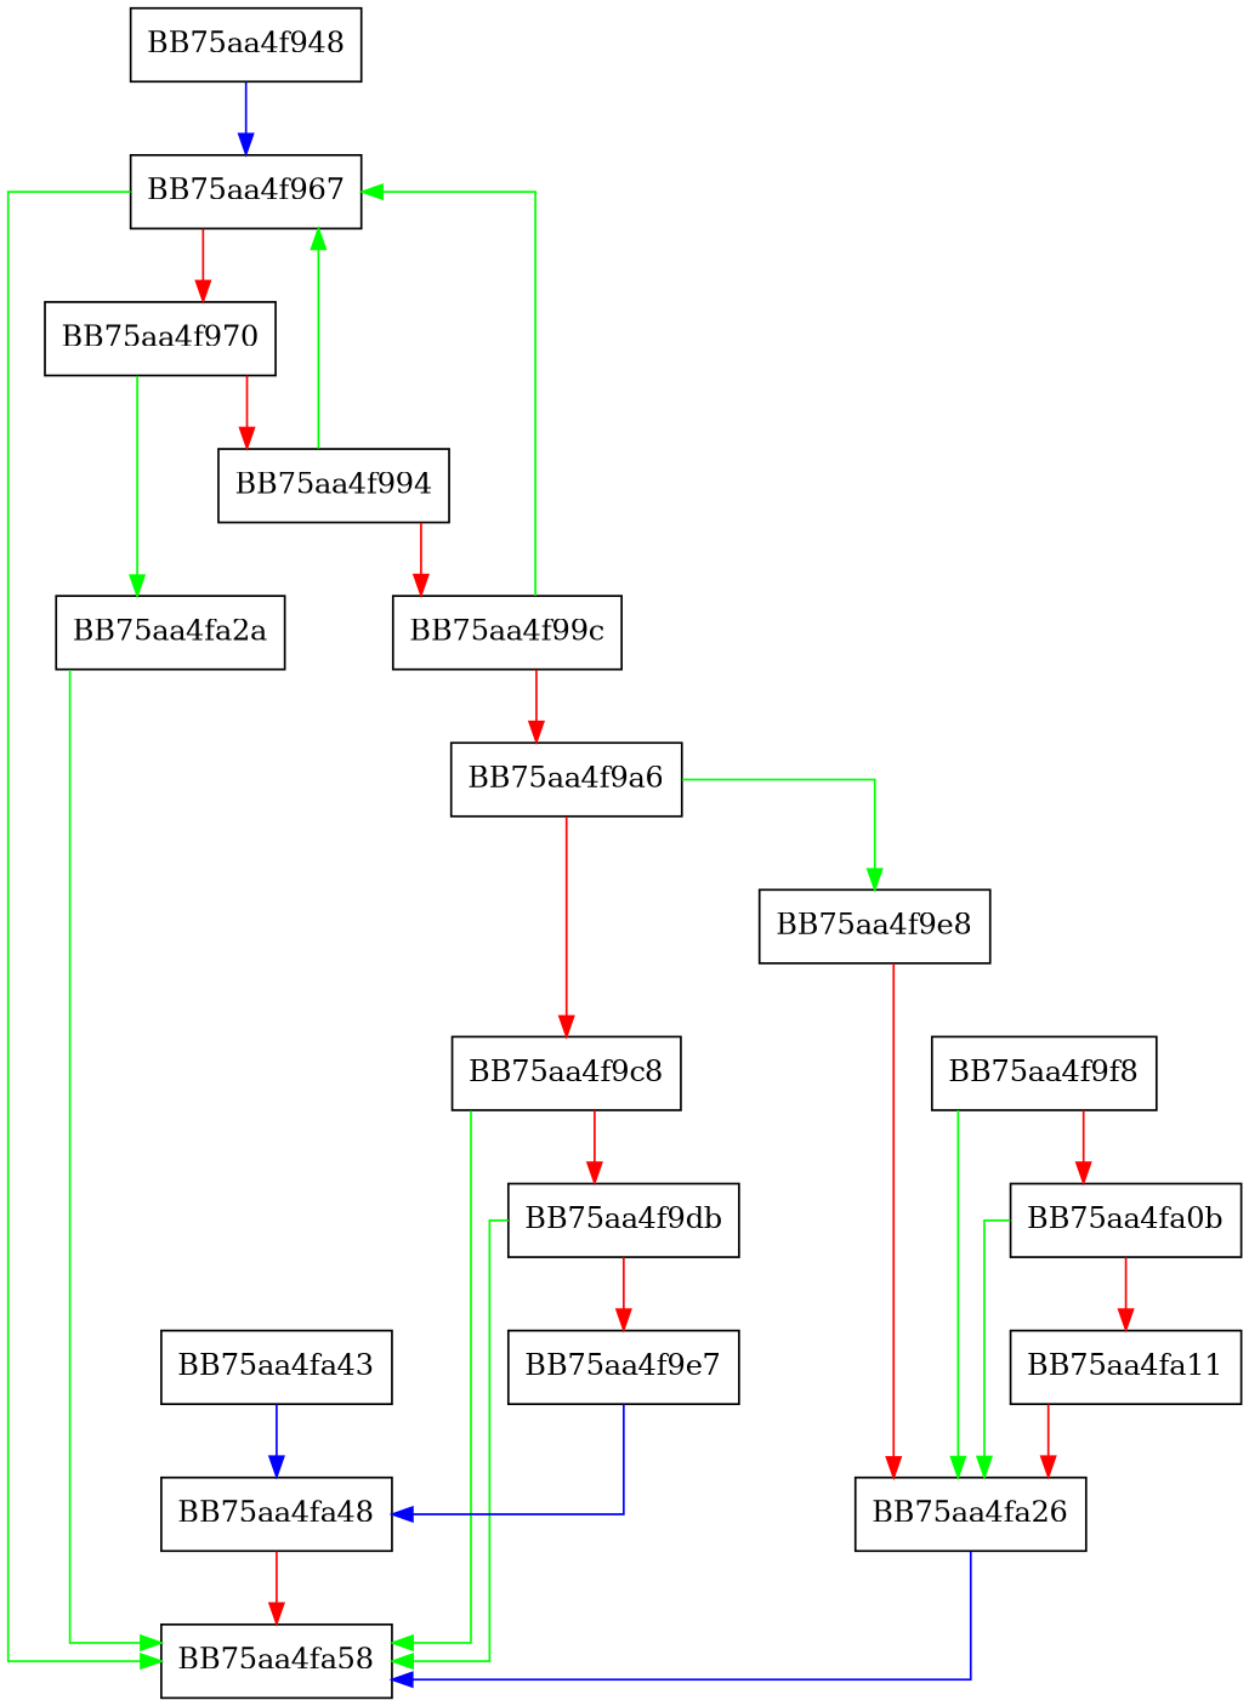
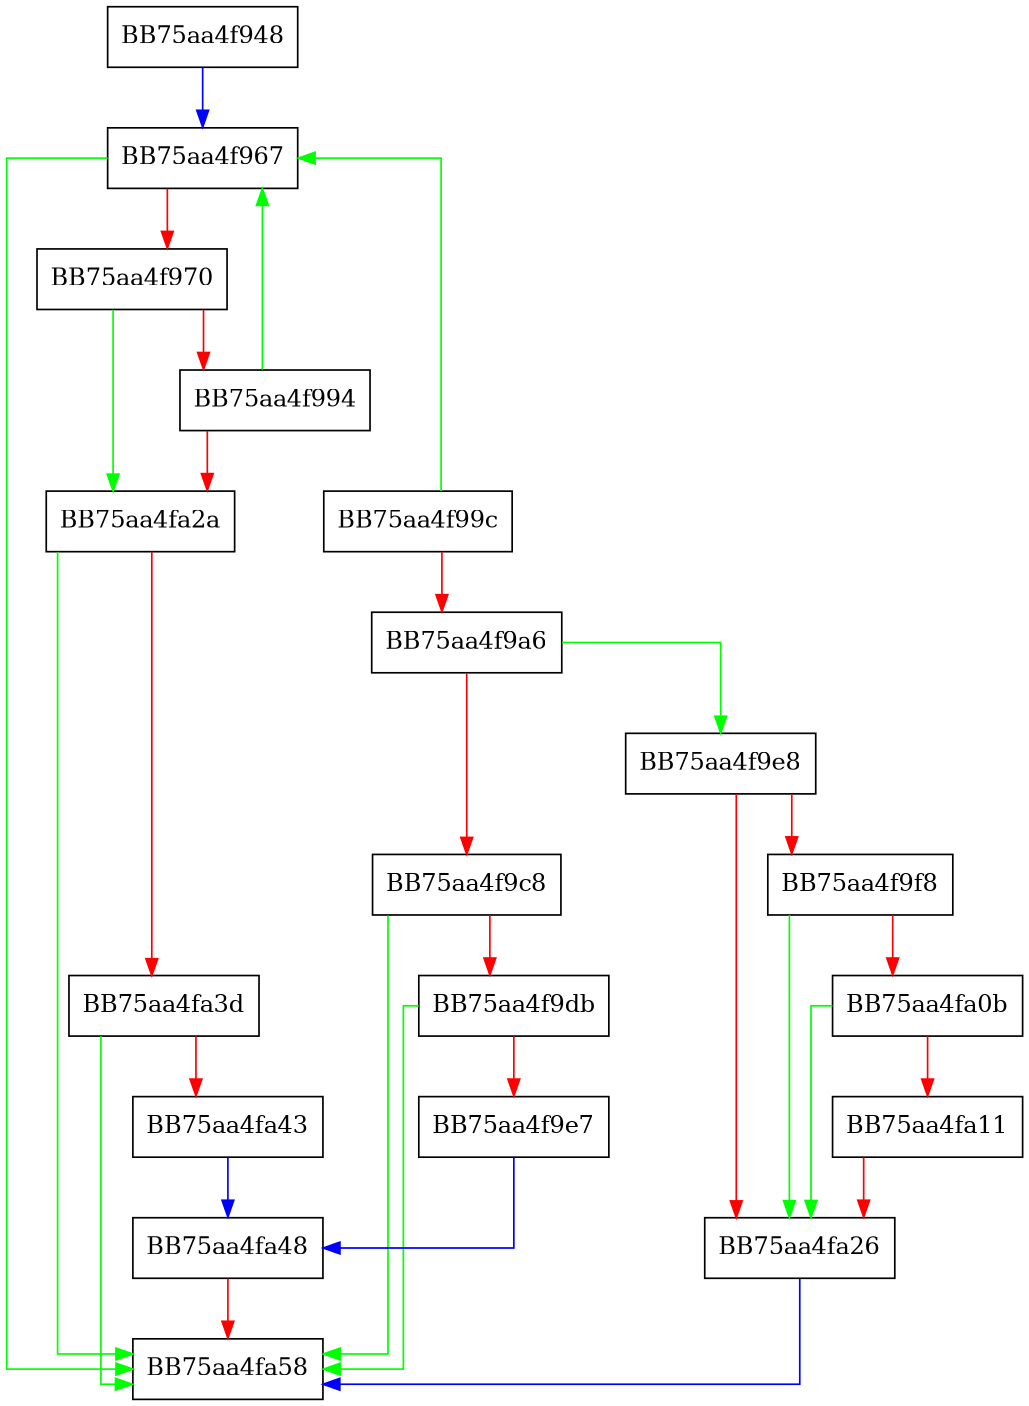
  digraph {
    splines=ortho
    node [shape=box]
    edge [color=red]
    BB75aa4f948
    BB75aa4f967
    BB75aa4fa58
    BB75aa4f970
    BB75aa4fa2a
    BB75aa4f994
+   BB75aa4fa3d
    BB75aa4f99c
    BB75aa4fa43
    BB75aa4f9a6
    BB75aa4f9e8
    BB75aa4f9c8
    BB75aa4fa26
    BB75aa4f9f8
    BB75aa4f9db
    BB75aa4fa0b
    n17 [label=BB75aa4f9e7]
    BB75aa4fa48
    BB75aa4fa11
    BB75aa4f948 -> BB75aa4f967 [color=blue]
    BB75aa4f967 -> BB75aa4fa58 [color=green]
    BB75aa4f967 -> BB75aa4f970
    BB75aa4f970 -> BB75aa4fa2a [color=green]
    BB75aa4f970 -> BB75aa4f994
    BB75aa4fa2a -> BB75aa4fa58 [color=green]
+   BB75aa4fa2a -> BB75aa4fa3d
    BB75aa4f994 -> BB75aa4f967 [color=green]
-   BB75aa4f994 -> BB75aa4f99c
+   BB75aa4f994 -> BB75aa4fa2a
+   BB75aa4fa3d -> BB75aa4fa58 [color=green]
+   BB75aa4fa3d -> BB75aa4fa43
    BB75aa4f99c -> BB75aa4f967 [color=green]
    BB75aa4f99c -> BB75aa4f9a6
    BB75aa4fa43 -> BB75aa4fa48 [color=blue]
    BB75aa4f9a6 -> BB75aa4f9e8 [color=green]
    BB75aa4f9a6 -> BB75aa4f9c8
    BB75aa4f9e8 -> BB75aa4fa26
+   BB75aa4f9e8 -> BB75aa4f9f8
    BB75aa4f9c8 -> BB75aa4fa58 [color=green]
    BB75aa4f9c8 -> BB75aa4f9db
    BB75aa4fa26 -> BB75aa4fa58 [color=blue]
    BB75aa4f9f8 -> BB75aa4fa26 [color=green]
    BB75aa4f9f8 -> BB75aa4fa0b
    BB75aa4f9db -> BB75aa4fa58 [color=green]
    BB75aa4f9db -> n17
    BB75aa4fa0b -> BB75aa4fa26 [color=green]
    BB75aa4fa0b -> BB75aa4fa11
    n17 -> BB75aa4fa48 [color=blue]
    BB75aa4fa48 -> BB75aa4fa58
    BB75aa4fa11 -> BB75aa4fa26
  }
